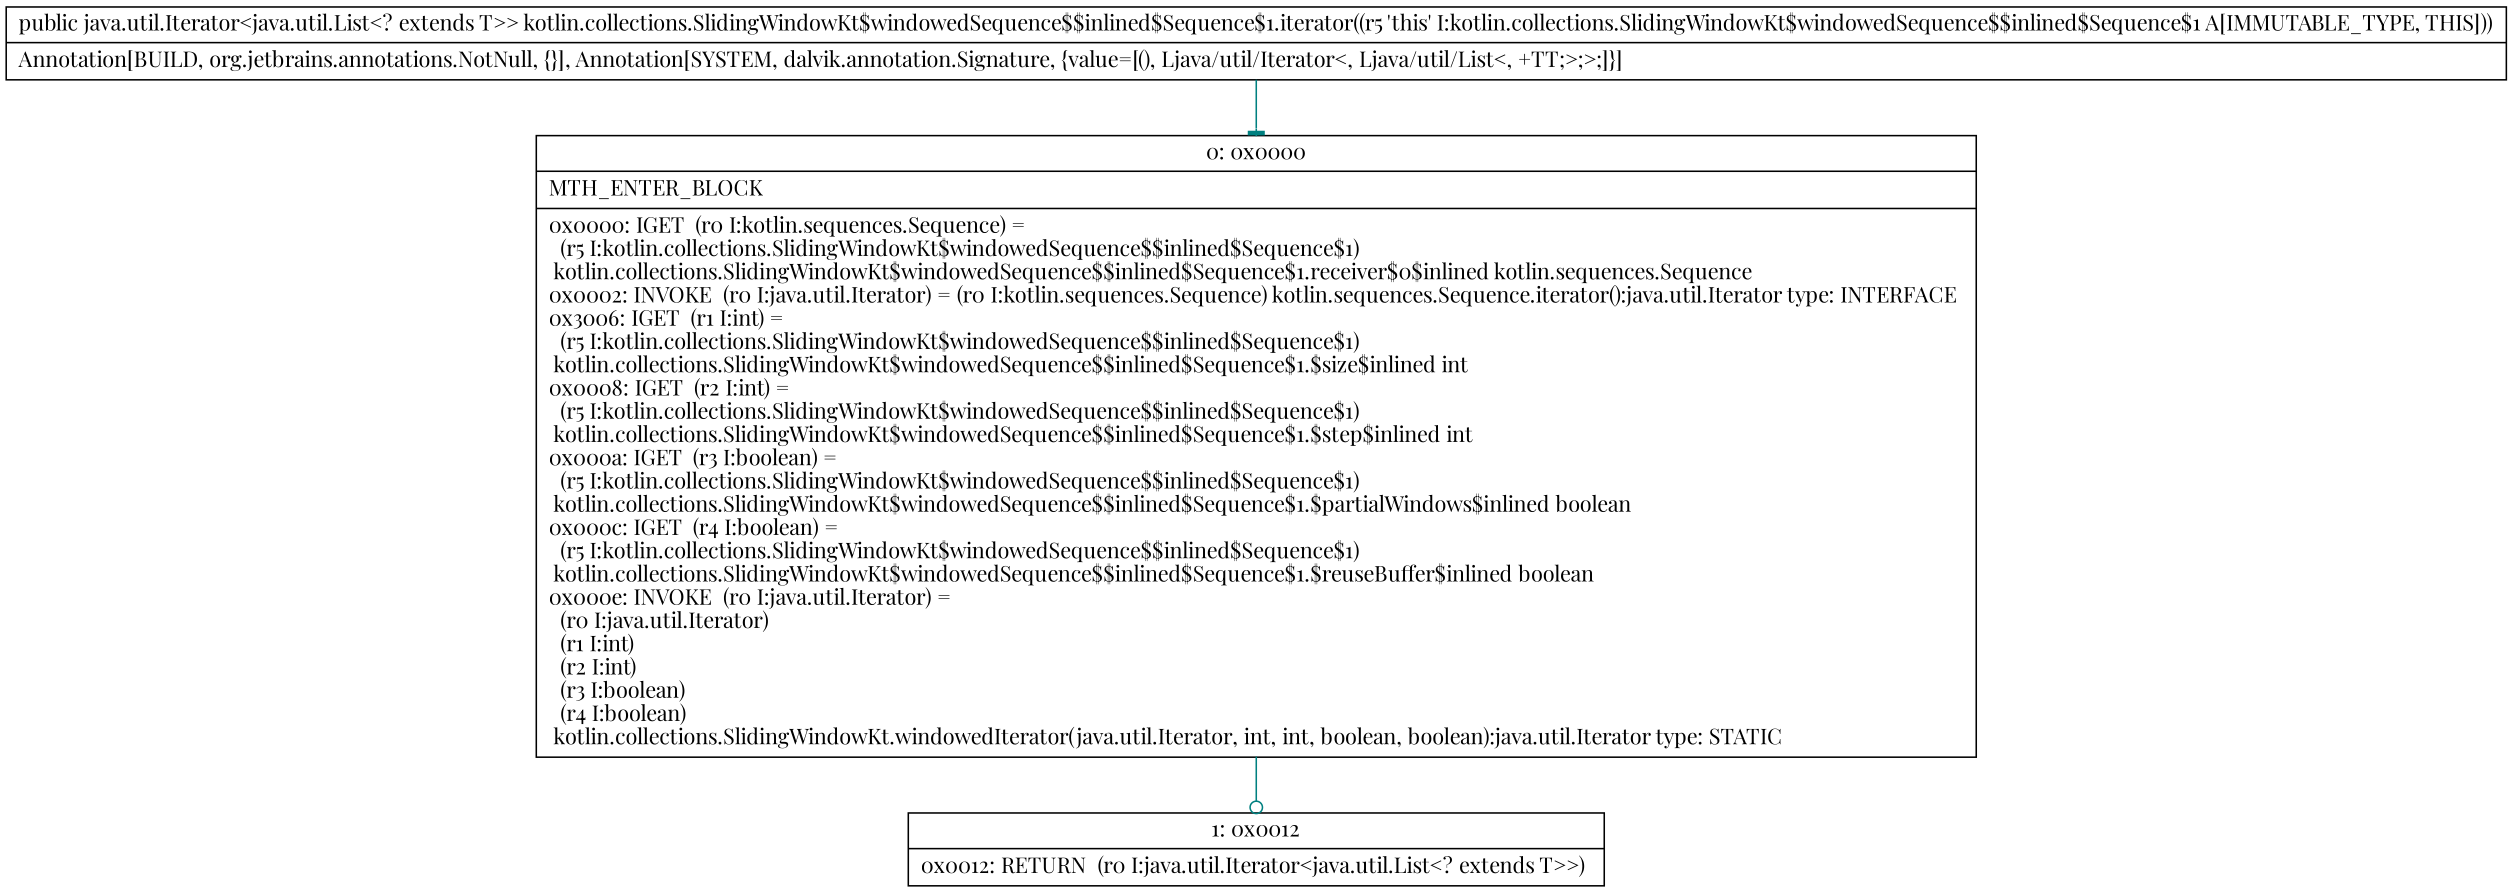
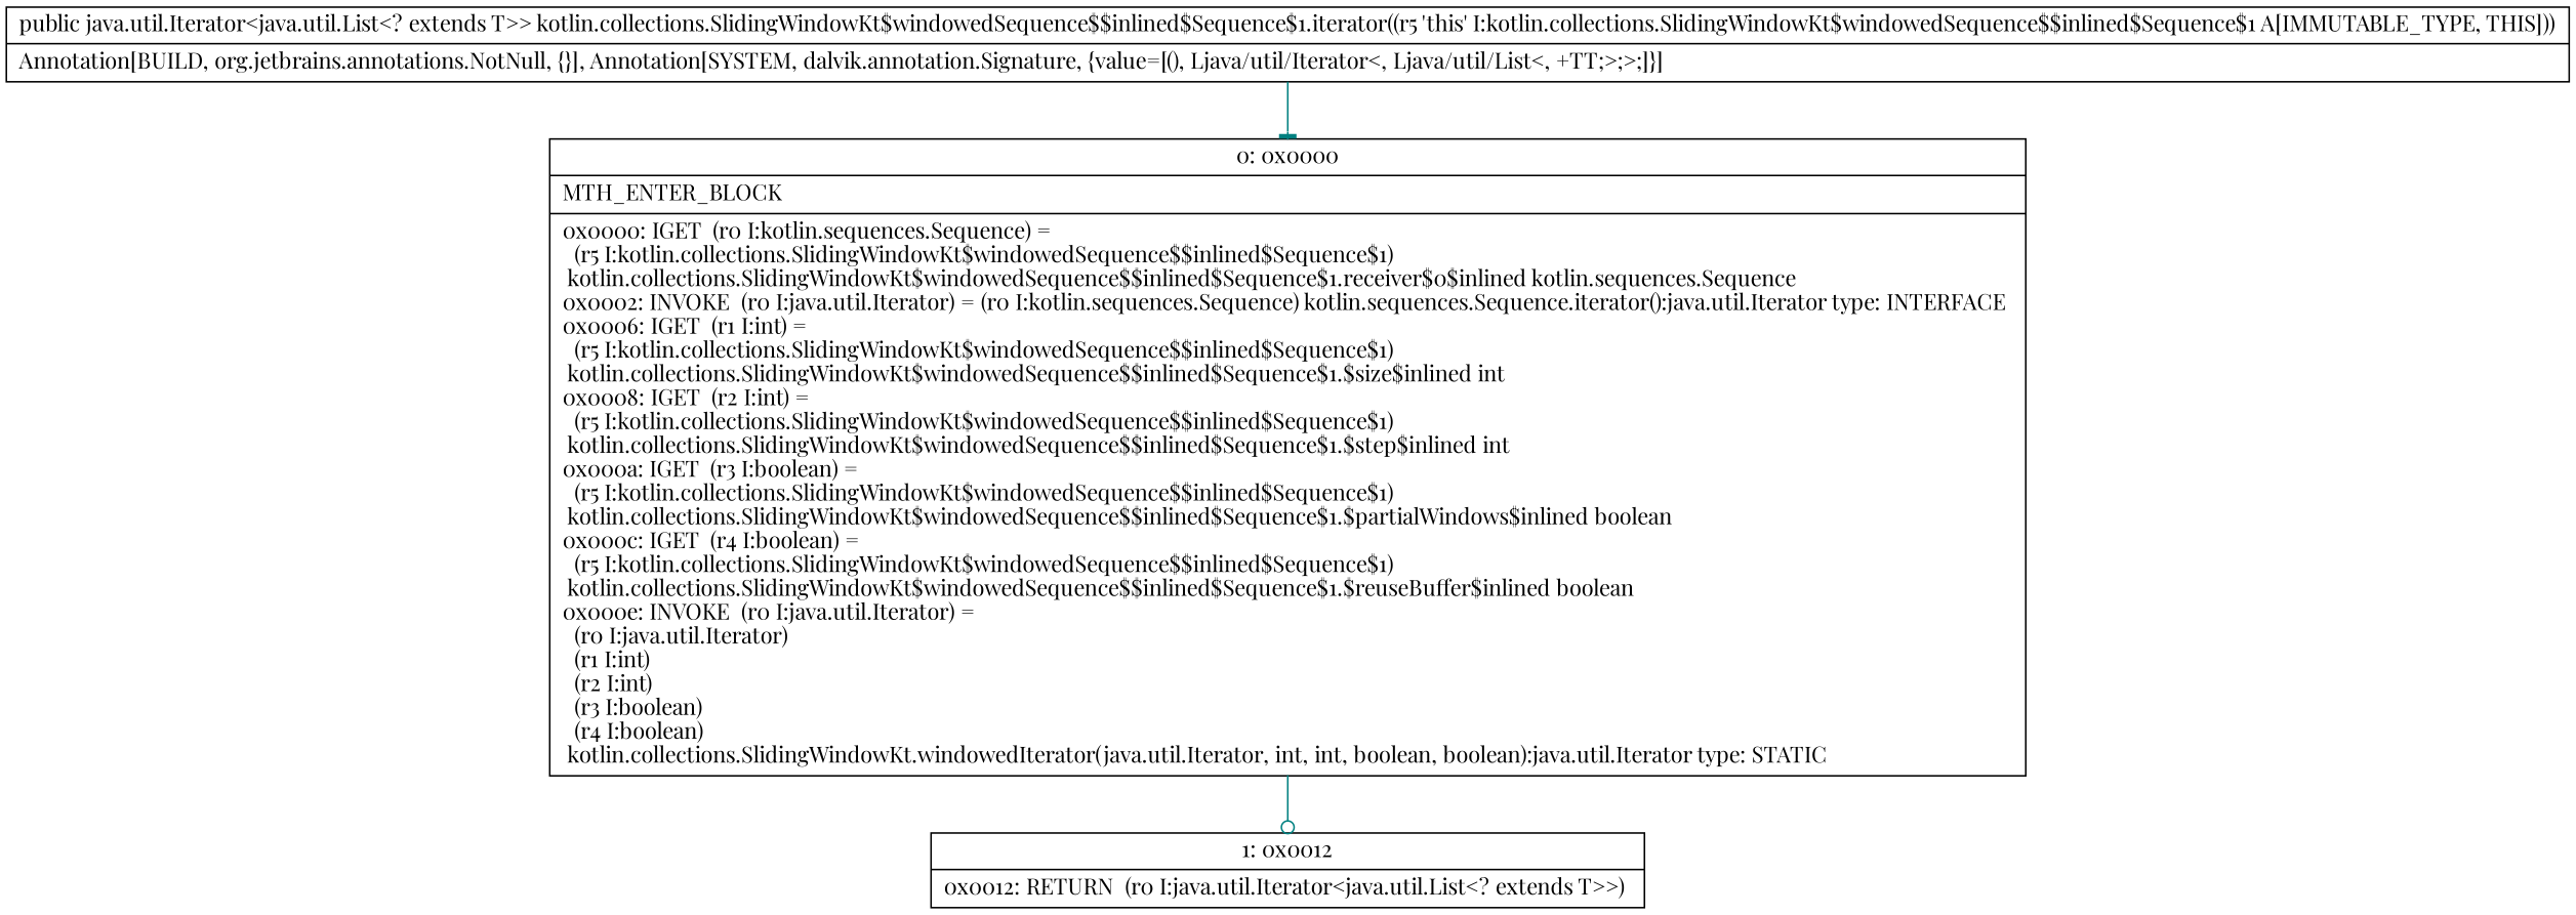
  digraph {
    fontname="Playfair Display"
    node [shape=record fontname="Playfair Display"]
    edge [color=teal fontname="Playfair Display"]
-   n1 [label="{0\:\ 0x0000|MTH_ENTER_BLOCK\l|0x0000: IGET  (r0 I:kotlin.sequences.Sequence) = \l  (r5 I:kotlin.collections.SlidingWindowKt$windowedSequence$$inlined$Sequence$1)\l kotlin.collections.SlidingWindowKt$windowedSequence$$inlined$Sequence$1.receiver$0$inlined kotlin.sequences.Sequence \l0x0002: INVOKE  (r0 I:java.util.Iterator) = (r0 I:kotlin.sequences.Sequence) kotlin.sequences.Sequence.iterator():java.util.Iterator type: INTERFACE \l0x3006: IGET  (r1 I:int) = \l  (r5 I:kotlin.collections.SlidingWindowKt$windowedSequence$$inlined$Sequence$1)\l kotlin.collections.SlidingWindowKt$windowedSequence$$inlined$Sequence$1.$size$inlined int \l0x0008: IGET  (r2 I:int) = \l  (r5 I:kotlin.collections.SlidingWindowKt$windowedSequence$$inlined$Sequence$1)\l kotlin.collections.SlidingWindowKt$windowedSequence$$inlined$Sequence$1.$step$inlined int \l0x000a: IGET  (r3 I:boolean) = \l  (r5 I:kotlin.collections.SlidingWindowKt$windowedSequence$$inlined$Sequence$1)\l kotlin.collections.SlidingWindowKt$windowedSequence$$inlined$Sequence$1.$partialWindows$inlined boolean \l0x000c: IGET  (r4 I:boolean) = \l  (r5 I:kotlin.collections.SlidingWindowKt$windowedSequence$$inlined$Sequence$1)\l kotlin.collections.SlidingWindowKt$windowedSequence$$inlined$Sequence$1.$reuseBuffer$inlined boolean \l0x000e: INVOKE  (r0 I:java.util.Iterator) = \l  (r0 I:java.util.Iterator)\l  (r1 I:int)\l  (r2 I:int)\l  (r3 I:boolean)\l  (r4 I:boolean)\l kotlin.collections.SlidingWindowKt.windowedIterator(java.util.Iterator, int, int, boolean, boolean):java.util.Iterator type: STATIC \l}"]
+   n1 [label="{0\:\ 0x0000|MTH_ENTER_BLOCK\l|0x0000: IGET  (r0 I:kotlin.sequences.Sequence) = \l  (r5 I:kotlin.collections.SlidingWindowKt$windowedSequence$$inlined$Sequence$1)\l kotlin.collections.SlidingWindowKt$windowedSequence$$inlined$Sequence$1.receiver$0$inlined kotlin.sequences.Sequence \l0x0002: INVOKE  (r0 I:java.util.Iterator) = (r0 I:kotlin.sequences.Sequence) kotlin.sequences.Sequence.iterator():java.util.Iterator type: INTERFACE \l0x0006: IGET  (r1 I:int) = \l  (r5 I:kotlin.collections.SlidingWindowKt$windowedSequence$$inlined$Sequence$1)\l kotlin.collections.SlidingWindowKt$windowedSequence$$inlined$Sequence$1.$size$inlined int \l0x0008: IGET  (r2 I:int) = \l  (r5 I:kotlin.collections.SlidingWindowKt$windowedSequence$$inlined$Sequence$1)\l kotlin.collections.SlidingWindowKt$windowedSequence$$inlined$Sequence$1.$step$inlined int \l0x000a: IGET  (r3 I:boolean) = \l  (r5 I:kotlin.collections.SlidingWindowKt$windowedSequence$$inlined$Sequence$1)\l kotlin.collections.SlidingWindowKt$windowedSequence$$inlined$Sequence$1.$partialWindows$inlined boolean \l0x000c: IGET  (r4 I:boolean) = \l  (r5 I:kotlin.collections.SlidingWindowKt$windowedSequence$$inlined$Sequence$1)\l kotlin.collections.SlidingWindowKt$windowedSequence$$inlined$Sequence$1.$reuseBuffer$inlined boolean \l0x000e: INVOKE  (r0 I:java.util.Iterator) = \l  (r0 I:java.util.Iterator)\l  (r1 I:int)\l  (r2 I:int)\l  (r3 I:boolean)\l  (r4 I:boolean)\l kotlin.collections.SlidingWindowKt.windowedIterator(java.util.Iterator, int, int, boolean, boolean):java.util.Iterator type: STATIC \l}"]
    n2 [label="{1\:\ 0x0012|0x0012: RETURN  (r0 I:java.util.Iterator\<java.util.List\<? extends T\>\>) \l}"]
    n3 [label="{public java.util.Iterator\<java.util.List\<? extends T\>\> kotlin.collections.SlidingWindowKt$windowedSequence$$inlined$Sequence$1.iterator((r5 'this' I:kotlin.collections.SlidingWindowKt$windowedSequence$$inlined$Sequence$1 A[IMMUTABLE_TYPE, THIS]))  | Annotation[BUILD, org.jetbrains.annotations.NotNull, \{\}], Annotation[SYSTEM, dalvik.annotation.Signature, \{value=[(), Ljava\/util\/Iterator\<, Ljava\/util\/List\<, +TT;\>;\>;]\}]\l}"]
    n1 -> n2 [arrowhead=odot]
    n3 -> n1 [arrowhead=tee]
  }
